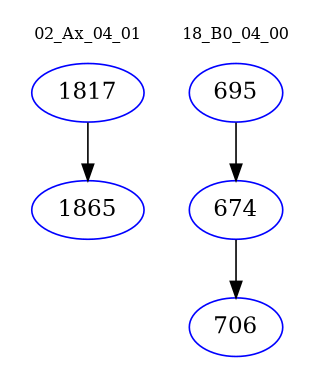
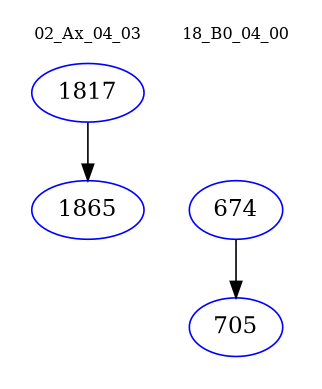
  digraph {
    node [color=blue]
    edge [color=black]
    n1 [label=1817]
    n2 [label=1865]
-   n3 [label=695]
    n4 [label=674]
-   n5 [label=706]
+   n5 [label=705]
    subgraph cluster_1 {
      color=white
      fontsize=10
-     label="02_Ax_04_01"
+     label="02_Ax_04_03"
      n1
      n2
    }
    subgraph cluster_2 {
      color=white
      fontsize=10
      label="18_B0_04_00"
-     n3
      n4
      n5
    }
    n1 -> n2
-   n3 -> n4
    n4 -> n5
  }
